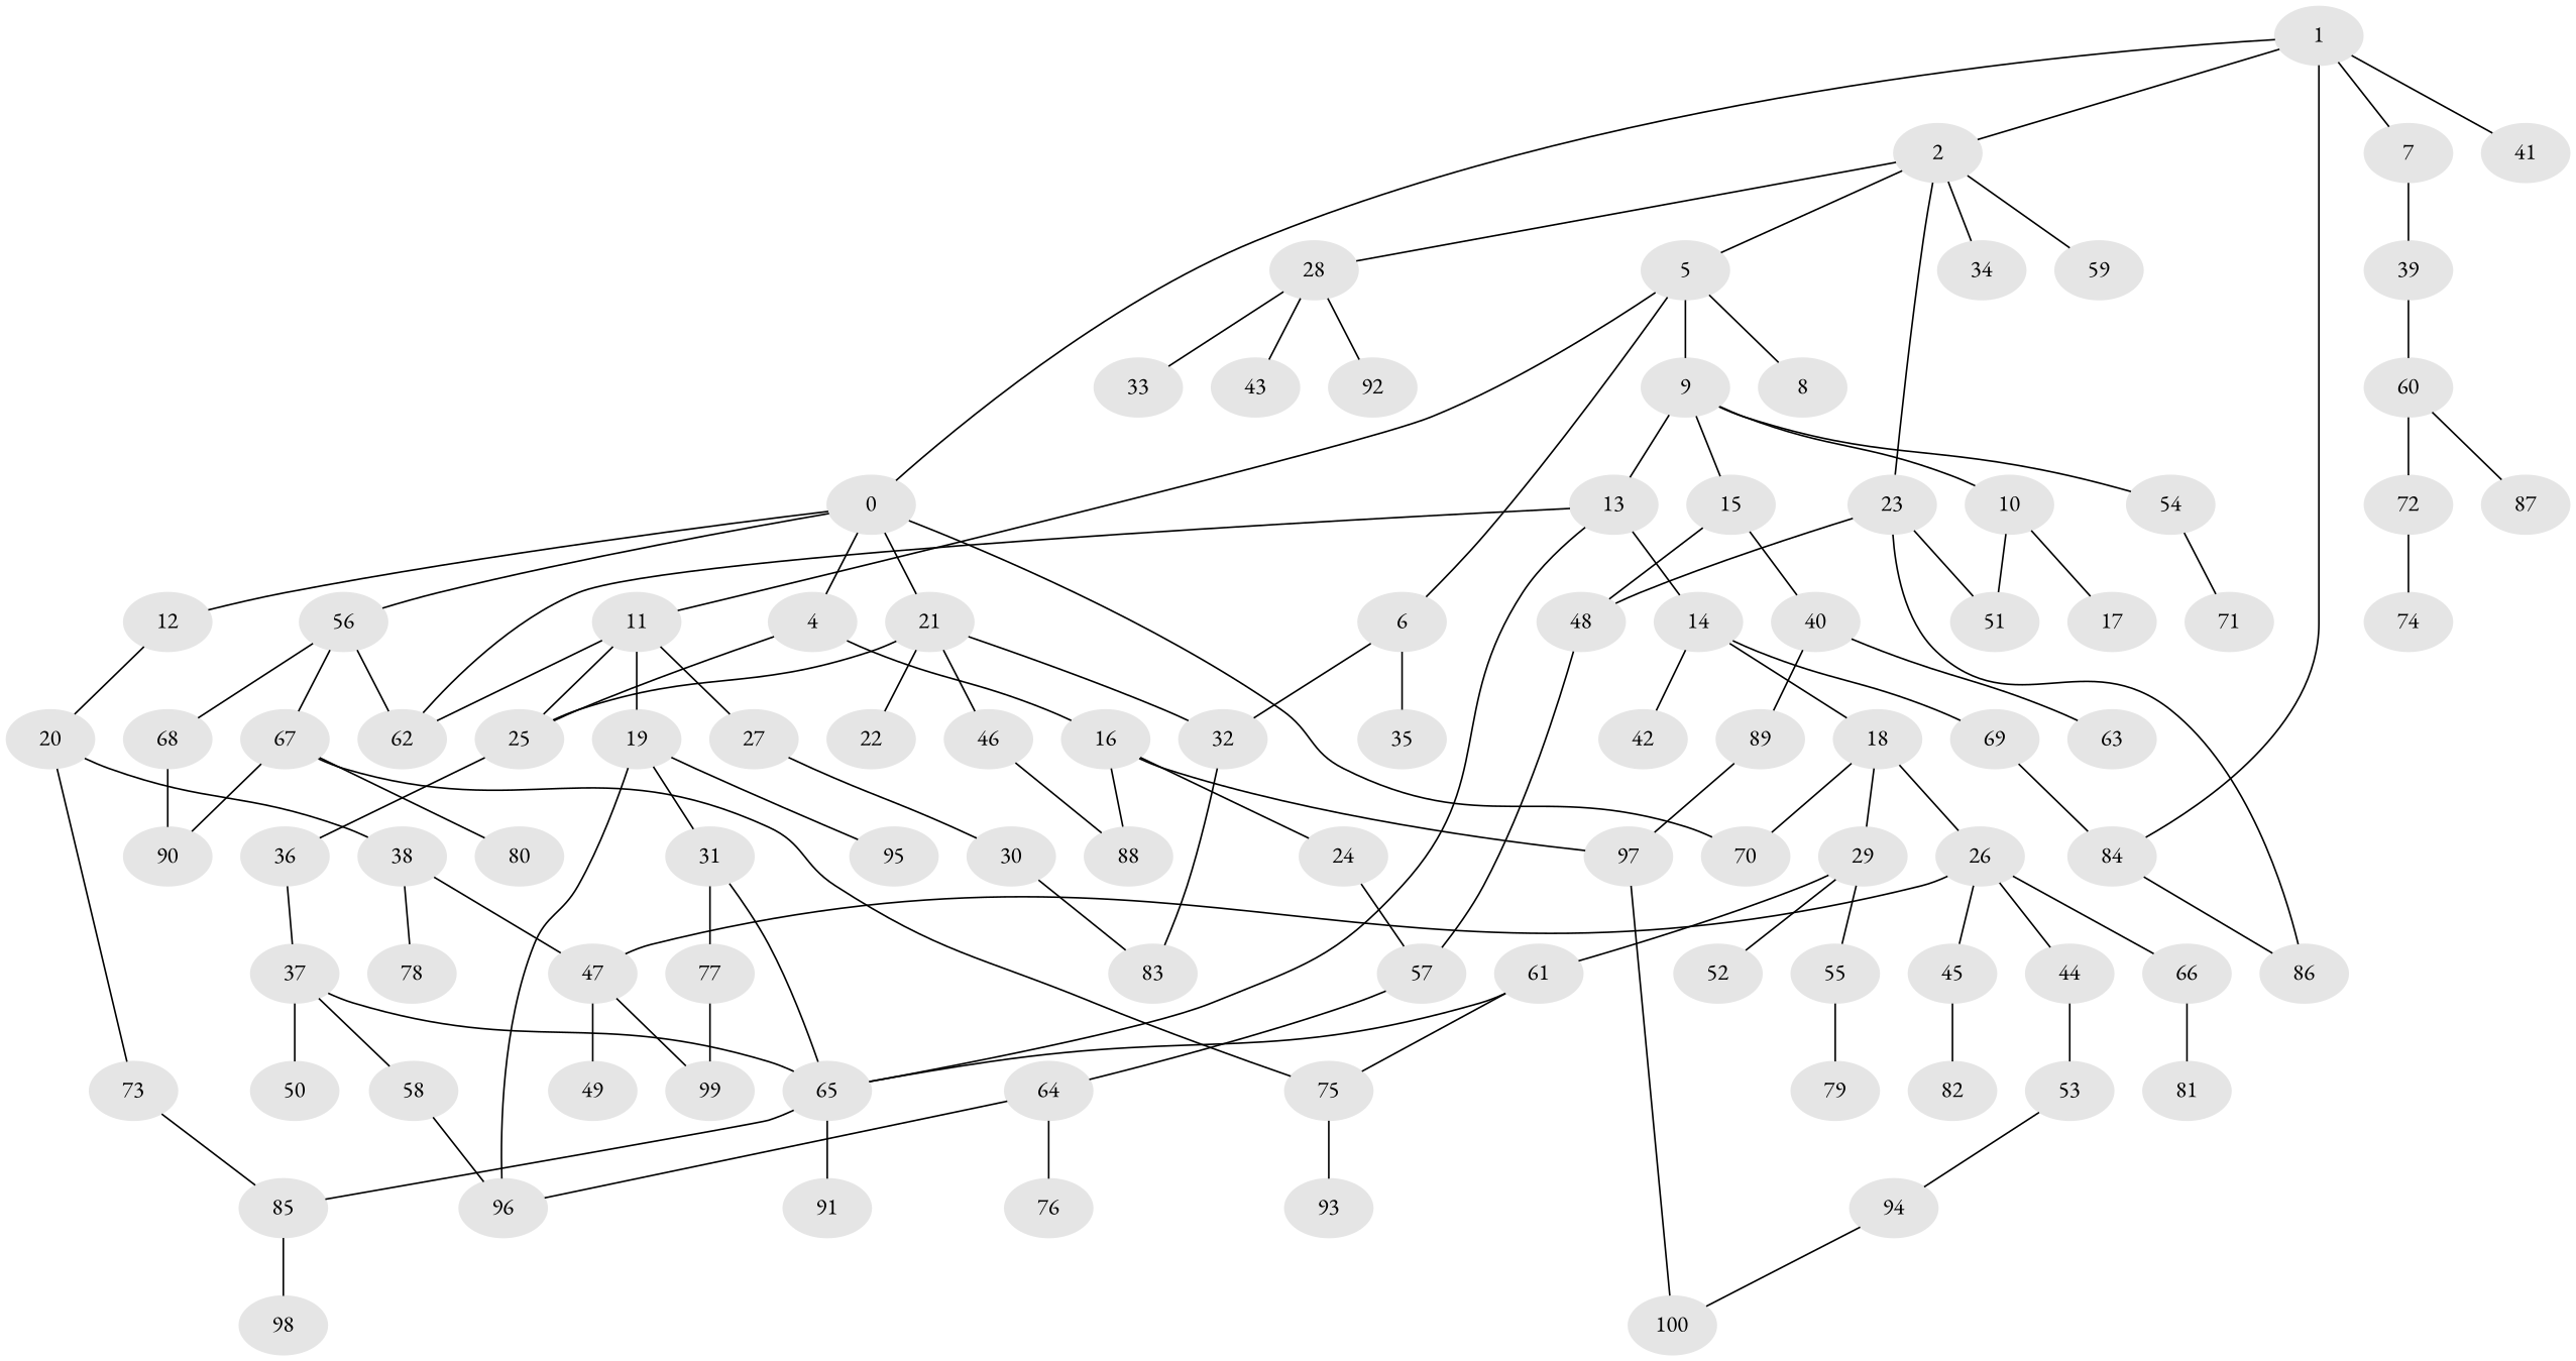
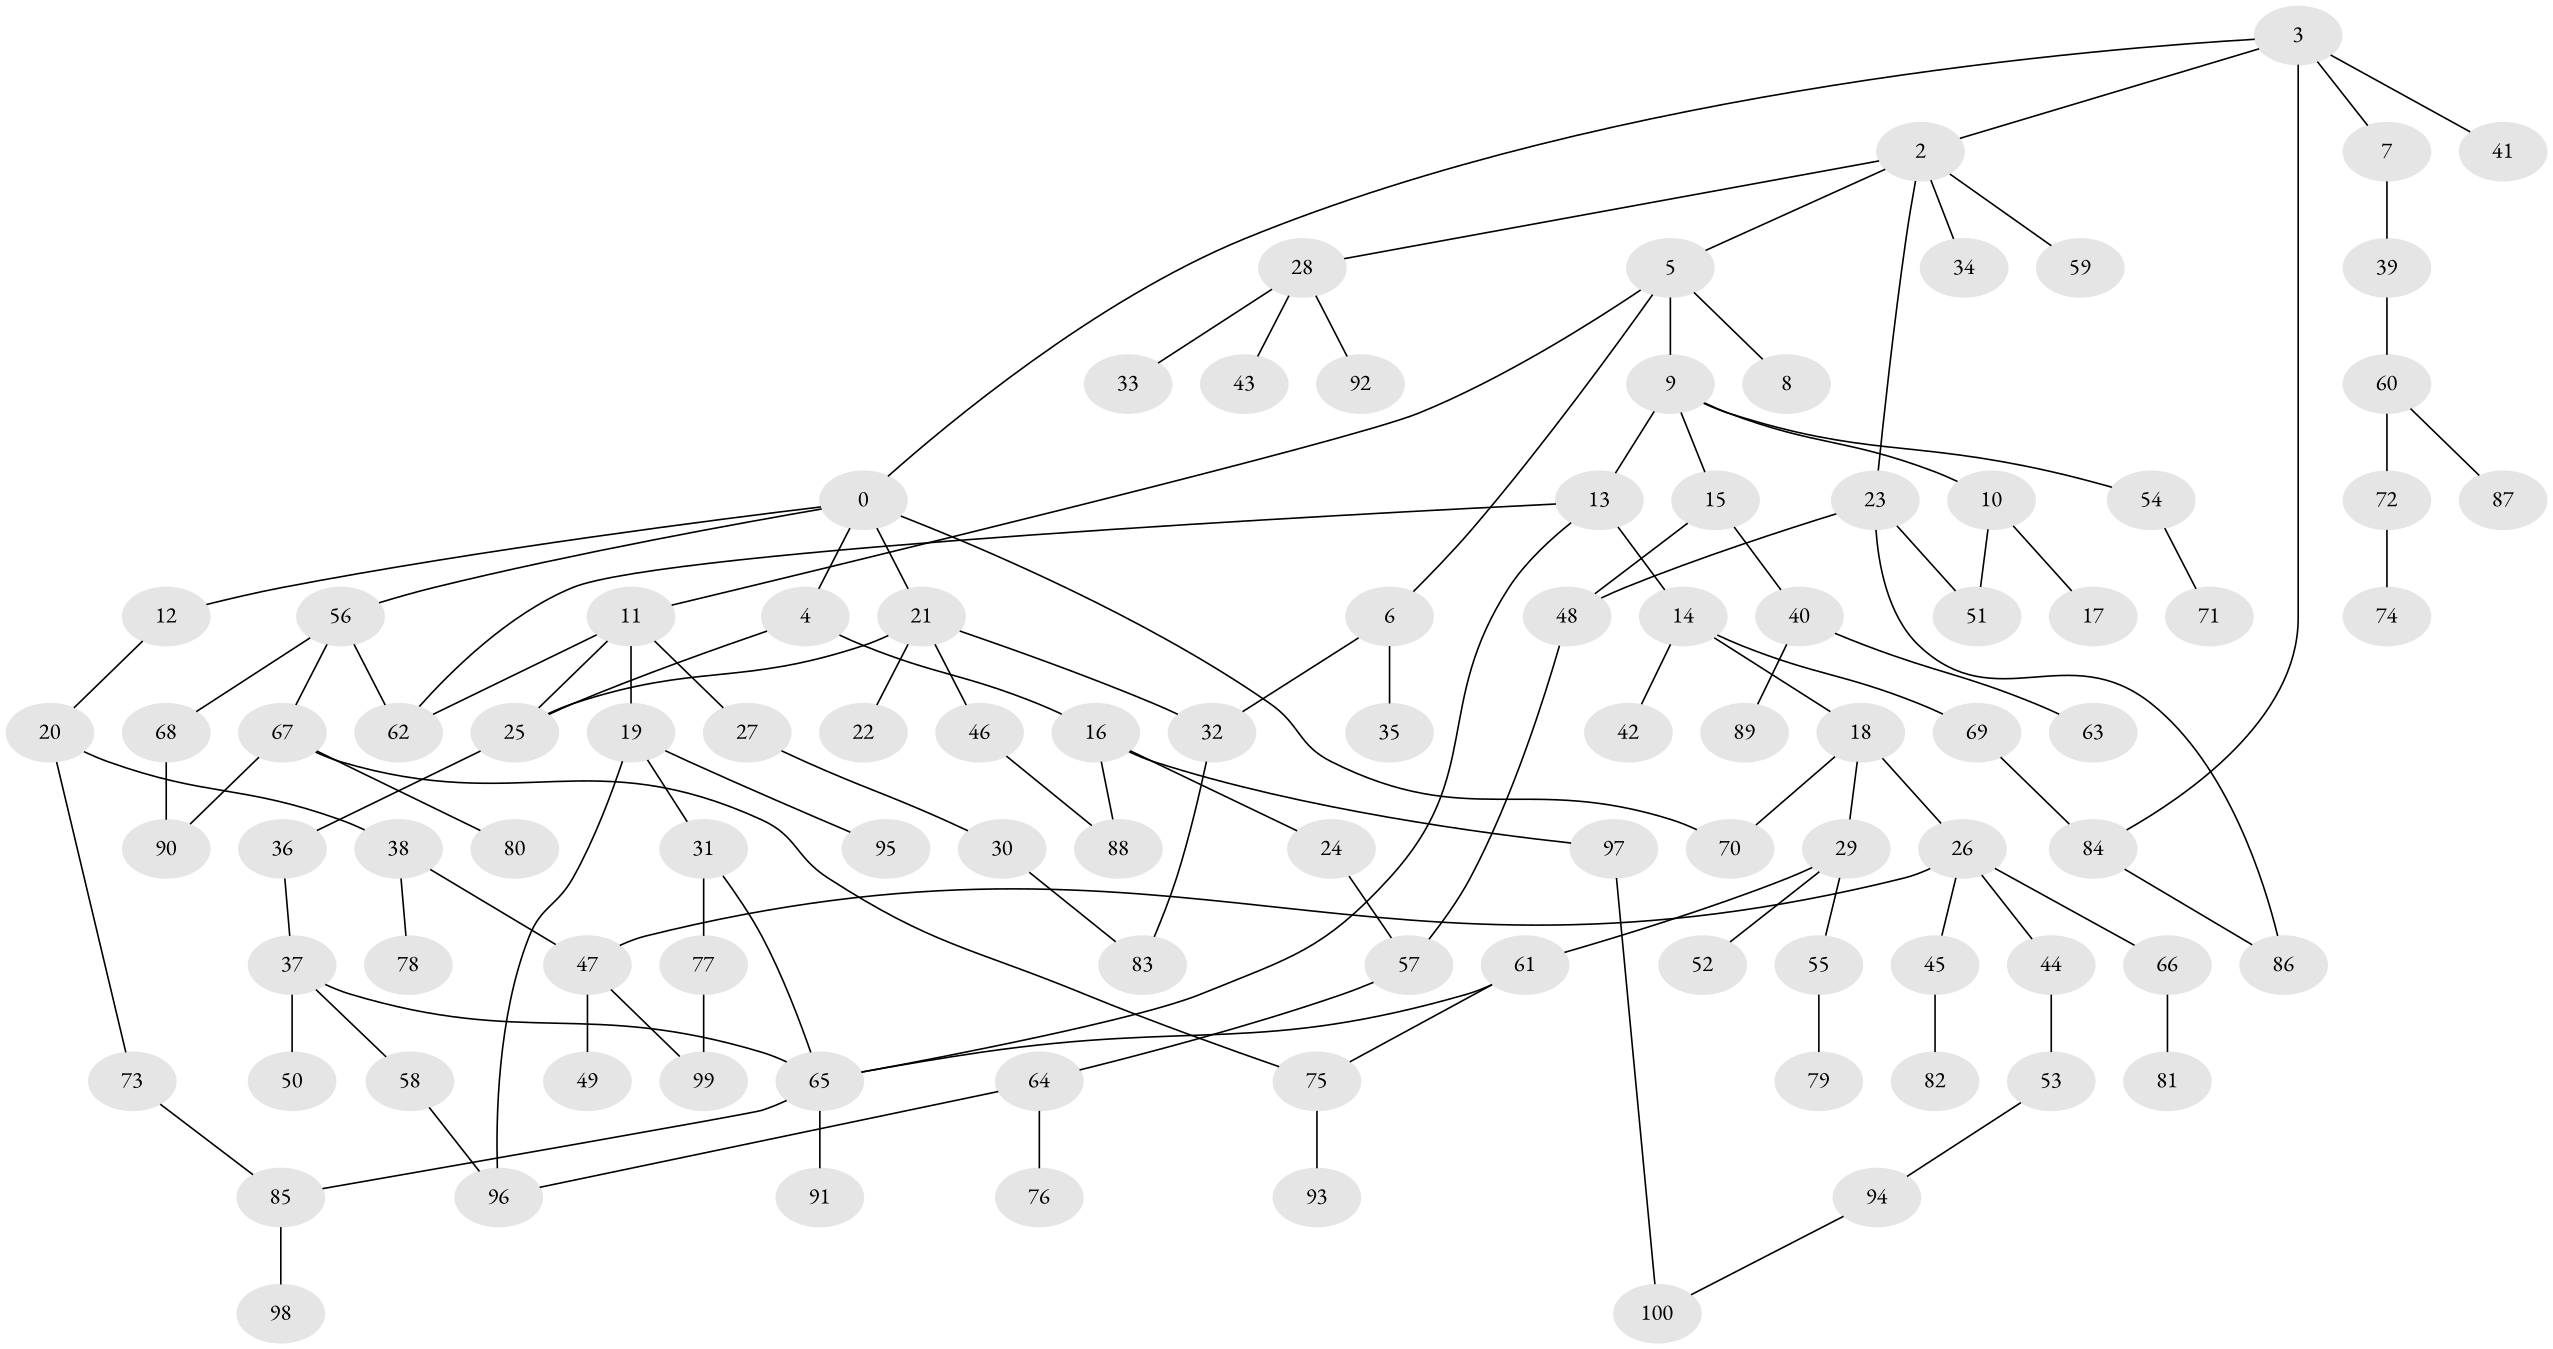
  graph {
    fontname="EB Garamond"
    node [color=gray90 fontname="EB Garamond" style=filled]
    edge [fontname="EB Garamond"]
-   1
+   1 [label=3]
    2
    n3 [label=0]
    7
    41
    84
    5
    23
    28
    34
    59
    4
    12
    21
    56
    70
    39
    86
    6
    8
    9
    11
    51
    48
    33
    43
    92
    16
    25
    20
    32
    22
    46
    62
    67
    68
    24
    88
    97
    36
    35
    10
    13
    15
    54
    19
    27
    83
    60
    17
    14
    65
    40
    71
    31
    95
    96
    30
    38
    73
    18
    42
    69
    85
    91
    26
    29
    63
    89
    57
    100
    44
    45
    47
    66
    52
    55
    61
    77
    78
    64
    37
    53
    82
    49
    99
    81
    79
    75
    50
    58
    72
    87
    94
    80
    90
    76
    74
    93
    98
    1 -- 2
    1 -- n3
    1 -- 7
    1 -- 41
    1 -- 84
    2 -- 5
    2 -- 23
    2 -- 28
    2 -- 34
    2 -- 59
    n3 -- 4
    n3 -- 12
    n3 -- 21
    n3 -- 56
    n3 -- 70
    7 -- 39
    84 -- 86
    5 -- 6
    5 -- 8
    5 -- 9
    5 -- 11
    23 -- 86
    23 -- 51
    23 -- 48
    28 -- 33
    28 -- 43
    28 -- 92
    4 -- 16
    4 -- 25
    12 -- 20
    21 -- 25
    21 -- 32
    21 -- 22
    21 -- 46
    56 -- 62
    56 -- 67
    56 -- 68
    39 -- 60
    6 -- 32
    6 -- 35
    9 -- 10
    9 -- 13
    9 -- 15
    9 -- 54
    11 -- 25
    11 -- 62
    11 -- 19
    11 -- 27
    48 -- 57
    16 -- 24
    16 -- 88
    16 -- 97
    25 -- 36
    20 -- 38
    20 -- 73
    32 -- 83
    46 -- 88
    67 -- 75
    67 -- 80
    67 -- 90
    68 -- 90
    24 -- 57
    97 -- 100
    36 -- 37
    10 -- 51
    10 -- 17
    13 -- 62
    13 -- 14
    13 -- 65
    15 -- 48
    15 -- 40
    54 -- 71
    19 -- 31
    19 -- 95
    19 -- 96
    27 -- 30
    60 -- 72
    60 -- 87
    14 -- 18
    14 -- 42
    14 -- 69
    65 -- 85
    65 -- 91
    40 -- 63
    40 -- 89
    31 -- 65
    31 -- 77
    30 -- 83
    38 -- 47
    38 -- 78
    73 -- 85
    18 -- 70
    18 -- 26
    18 -- 29
    69 -- 84
    85 -- 98
    26 -- 44
    26 -- 45
    26 -- 47
    26 -- 66
    29 -- 52
    29 -- 55
    29 -- 61
-   89 -- 97
    57 -- 64
    44 -- 53
    45 -- 82
    47 -- 49
    47 -- 99
    66 -- 81
    55 -- 79
    61 -- 65
    61 -- 75
    77 -- 99
    64 -- 96
    64 -- 76
    37 -- 65
    37 -- 50
    37 -- 58
    53 -- 94
    75 -- 93
    58 -- 96
    72 -- 74
    94 -- 100
  }
